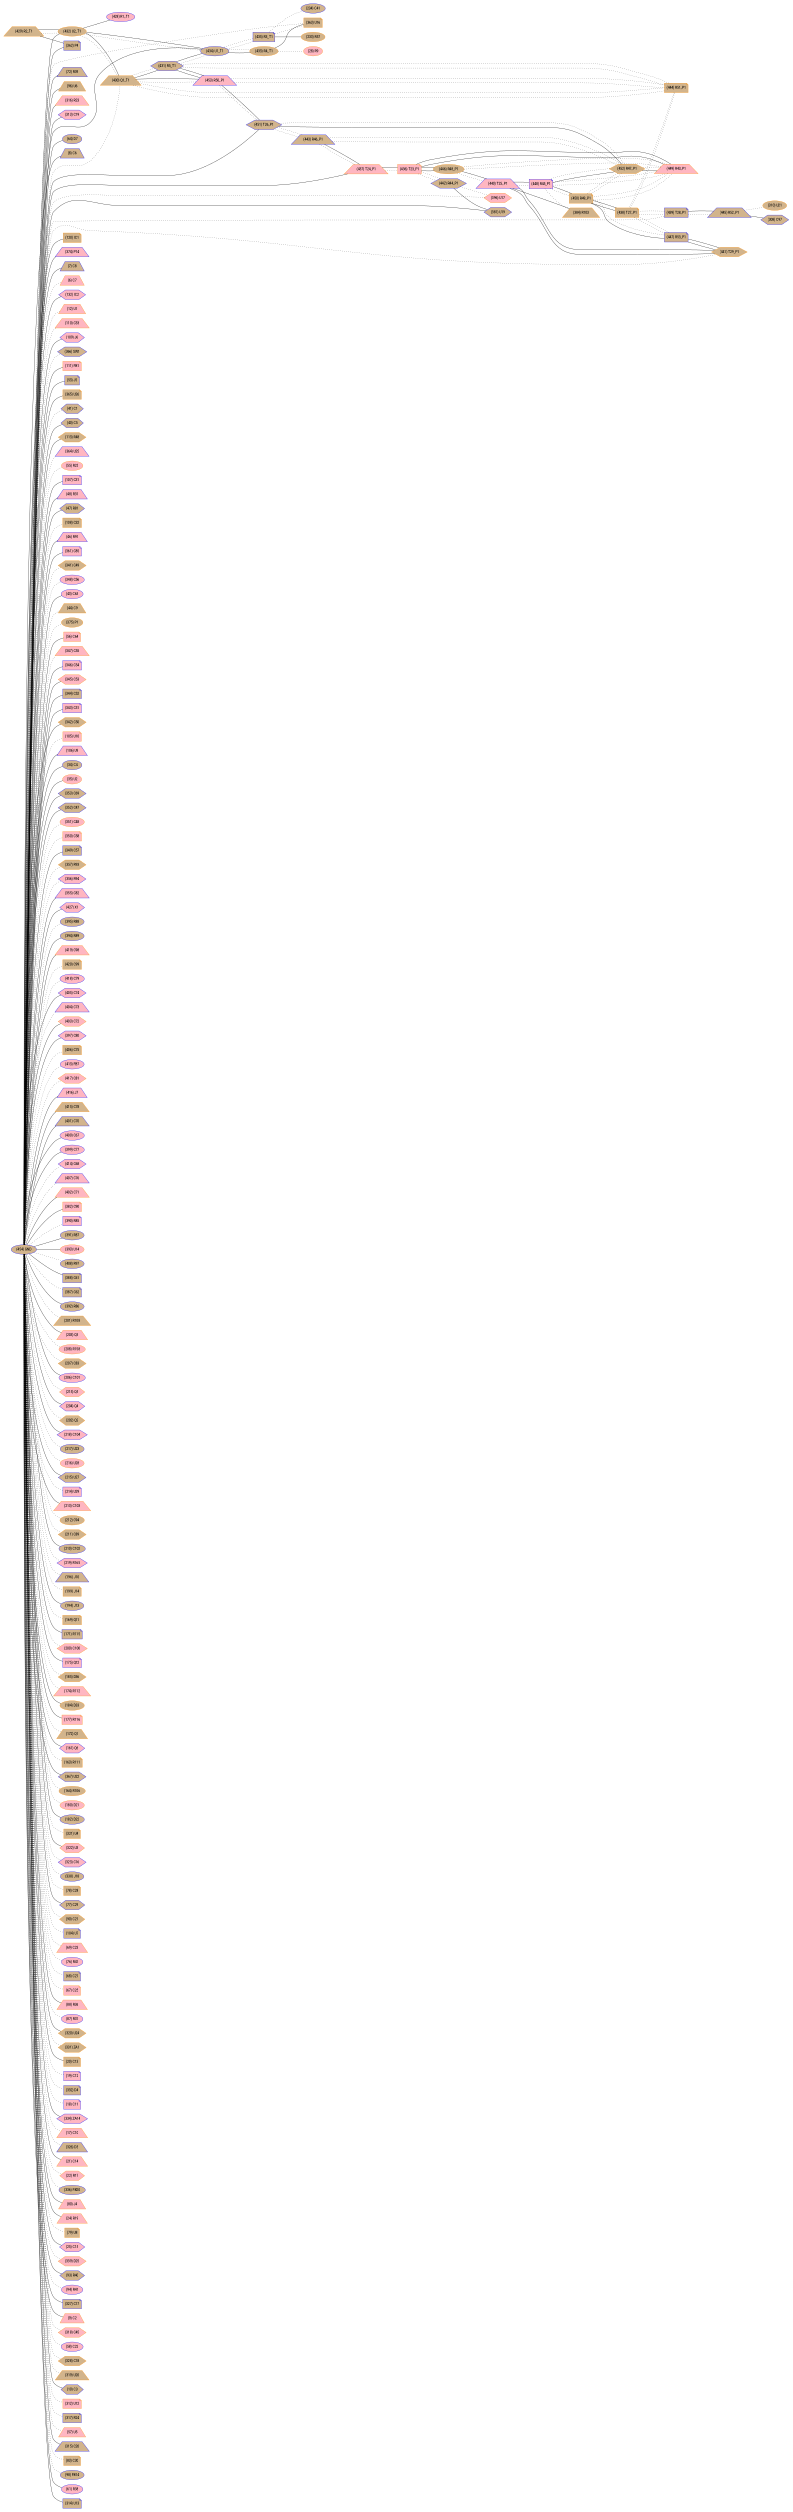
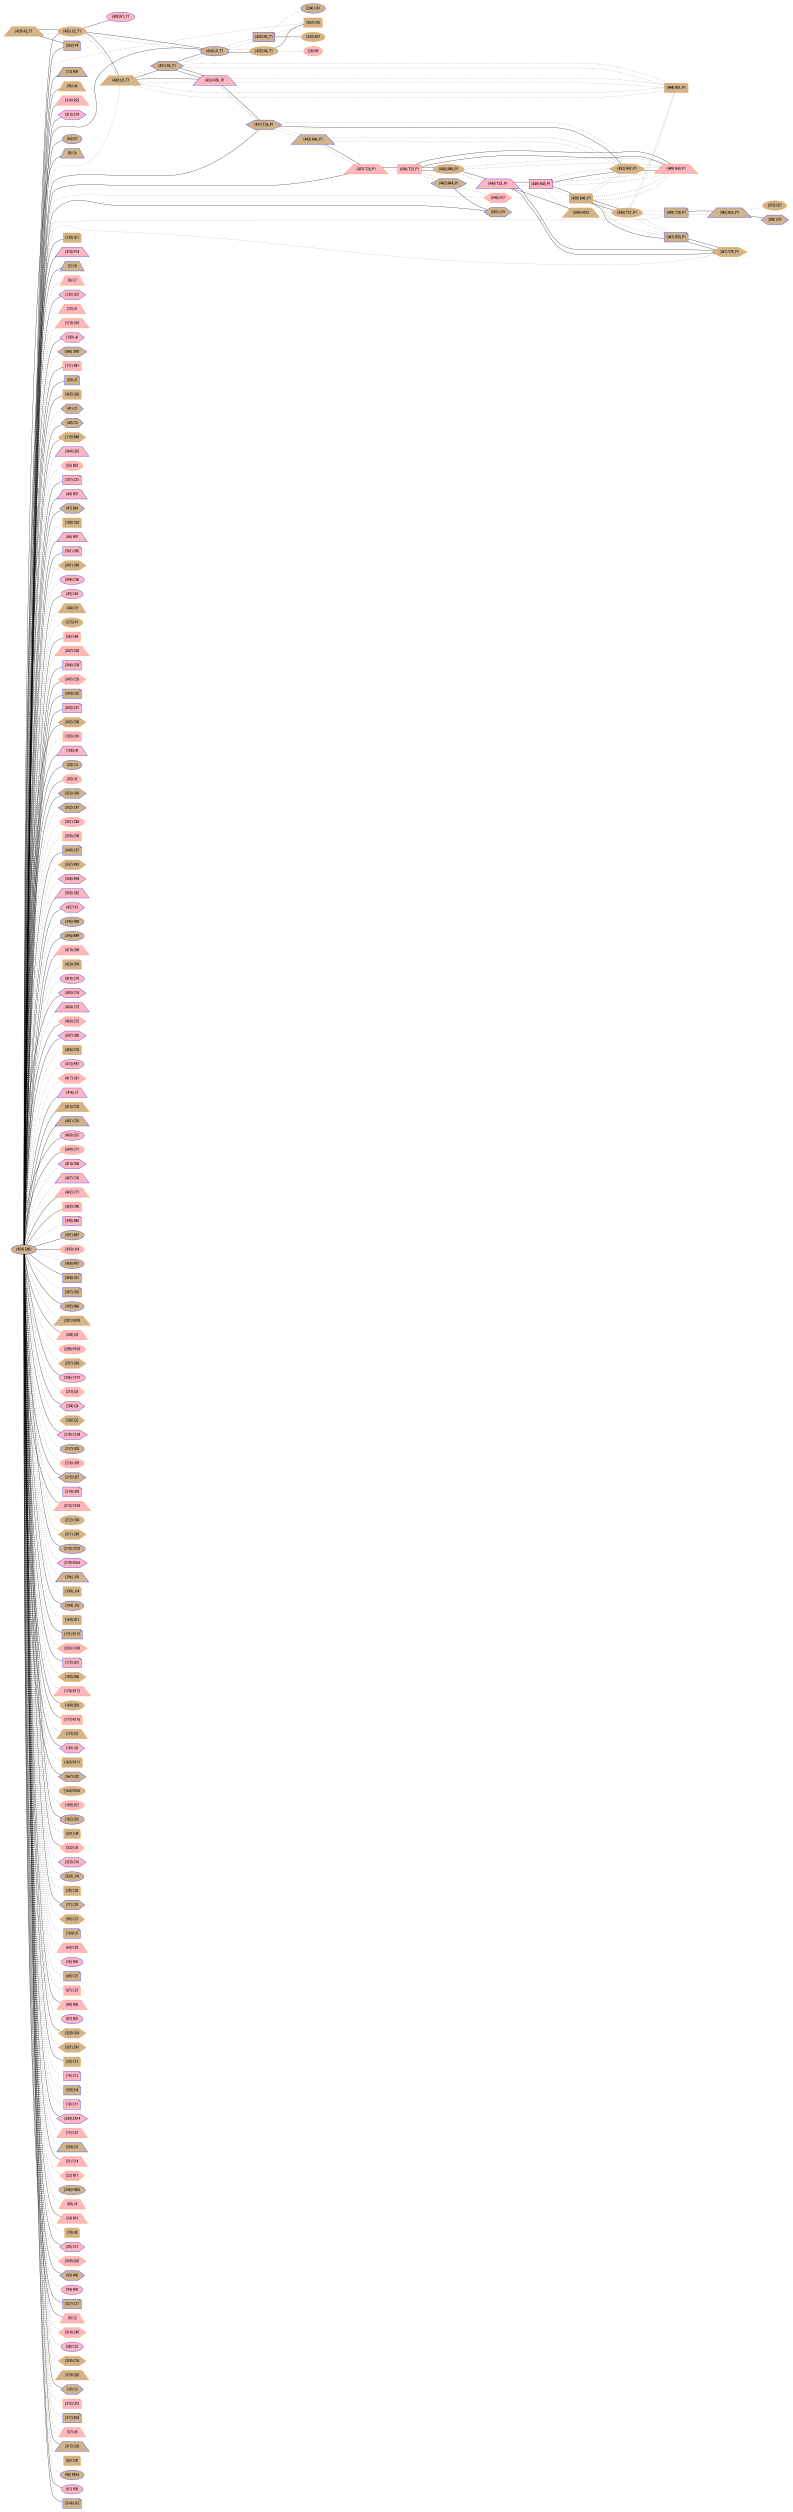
  graph {
    fontname="Roboto Condensed"
    rankdir=LR
    node [color=blue fillcolor=tan fontname="Roboto Condensed" shape=hexagon style=filled]
    edge [fontname="Roboto Condensed" style=dotted]
    n1 [color=darkorange label="(429) R2_T1" shape=trapezium]
    n2 [label="(362) P4" shape=note]
    n3 [color=darkorange label="(432) U2_T1" shape=ellipse]
    n4 [color=darkorange label="(430) Q1_T1" shape=trapezium]
    n5 [label="(434) U1_T1" shape=ellipse]
    n6 [fillcolor=lightpink label="(428) R1_T1" shape=ellipse]
    n7 [color=darkorange label="(444) R51_P1" shape=note]
    n8 [fillcolor=lightpink label="(453) R50_P1" shape=trapezium]
    n9 [label="(431) R5_T1"]
    n10 [color=darkorange label="(433) R4_T1" shape=ellipse]
    n11 [label="(435) R3_T1" shape=note]
-   n12 [color=darkorange label="(438) T27_P1" shape=note]
+   n12 [color=darkorange label="(438) T27_P1" shape=ellipse]
    n13 [label="(451) T26_P1"]
    n14 [color=darkorange label="(450) R49_P1" shape=note]
    n15 [label="(439) T28_P1" shape=note]
    n16 [label="(447) R53_P1" shape=note]
    n17 [color=darkorange label="(452) R47_P1"]
    n18 [label="(443) R46_P1" shape=trapezium]
    n19 [color=darkorange label="(363) U16" shape=note]
    n20 [color=darkorange fillcolor=lightpink label="(28) R9" shape=ellipse]
    n21 [color=darkorange label="(233) R57" shape=ellipse]
    n22 [label="(234) C41" shape=ellipse]
    n23 [color=darkorange fillcolor=lightpink label="(436) T23_P1" shape=note]
    n24 [color=darkorange label="(446) R48_P1" shape=ellipse]
    n25 [color=darkorange fillcolor=lightpink label="(449) R43_P1" shape=trapezium]
    n26 [color=darkorange fillcolor=lightpink label="(437) T24_P1" shape=trapezium]
    n27 [label="(442) R44_P1"]
    n28 [fillcolor=lightpink label="(440) T25_P1" shape=trapezium]
    n29 [fillcolor=lightpink label="(448) R45_P1" shape=note]
    n30 [color=darkorange fillcolor=lightpink label="(396) U17"]
    n31 [label="(381) U19"]
    n32 [color=darkorange label="(441) T29_P1"]
    n33 [color=darkorange label="(384) R103" shape=trapezium]
    n34 [label="(445) R52_P1" shape=trapezium]
    n35 [color=darkorange label="(310) U21" shape=ellipse]
    n36 [label="(308) C97"]
    n37 [label="(454) GND" shape=ellipse]
    n38 [color=darkorange label="(120) IC1" shape=note]
    n39 [fillcolor=lightpink label="(374) P14" shape=trapezium]
    n40 [label="(7) C8" shape=trapezium]
    n41 [color=darkorange fillcolor=lightpink label="(6) C7" shape=trapezium]
    n42 [fillcolor=lightpink label="(132) IC2"]
    n43 [color=darkorange fillcolor=lightpink label="(12) U1" shape=trapezium]
    n44 [color=darkorange fillcolor=lightpink label="(110) C33" shape=trapezium]
    n45 [fillcolor=lightpink label="(109) J6"]
    n46 [label="(366) SW1"]
    n47 [color=darkorange fillcolor=lightpink label="(111) FB1" shape=note]
    n48 [label="(53) J5" shape=note]
    n49 [color=darkorange label="(365) U26" shape=note]
    n50 [label="(41) C1"]
    n51 [label="(40) C5"]
    n52 [color=darkorange label="(113) R48"]
    n53 [fillcolor=lightpink label="(364) U25" shape=trapezium]
    n54 [color=darkorange fillcolor=lightpink label="(55) R25" shape=ellipse]
    n55 [fillcolor=lightpink label="(107) C31" shape=note]
    n56 [fillcolor=lightpink label="(48) R31" shape=trapezium]
    n57 [label="(47) R81"]
    n58 [color=darkorange label="(108) C32" shape=note]
    n59 [fillcolor=lightpink label="(46) R91" shape=trapezium]
    n60 [fillcolor=lightpink label="(361) C85" shape=note]
    n61 [color=darkorange label="(341) C49"]
    n62 [fillcolor=lightpink label="(348) C56" shape=ellipse]
    n63 [fillcolor=lightpink label="(43) C63" shape=ellipse]
    n64 [color=darkorange label="(44) C9" shape=trapezium]
    n65 [color=darkorange label="(375) P1" shape=ellipse]
    n66 [color=darkorange fillcolor=lightpink label="(56) C64" shape=note]
    n67 [color=darkorange fillcolor=lightpink label="(347) C55" shape=trapezium]
    n68 [fillcolor=lightpink label="(346) C54" shape=note]
    n69 [color=darkorange fillcolor=lightpink label="(345) C53"]
    n70 [label="(344) C52" shape=note]
    n71 [fillcolor=lightpink label="(343) C51" shape=note]
    n72 [color=darkorange label="(342) C50"]
    n73 [color=darkorange fillcolor=lightpink label="(105) U10" shape=note]
    n74 [fillcolor=lightpink label="(106) U9" shape=trapezium]
    n75 [label="(34) C4" shape=ellipse]
    n76 [color=darkorange fillcolor=lightpink label="(35) U2" shape=ellipse]
    n77 [label="(353) C69"]
    n78 [label="(352) C47"]
    n79 [color=darkorange fillcolor=lightpink label="(351) C48" shape=ellipse]
    n80 [color=darkorange fillcolor=lightpink label="(350) C58" shape=note]
    n81 [label="(349) C57" shape=note]
    n82 [color=darkorange label="(357) R93"]
    n83 [fillcolor=lightpink label="(356) R94"]
    n84 [fillcolor=lightpink label="(355) C82" shape=trapezium]
    n85 [fillcolor=lightpink label="(427) X1"]
    n86 [label="(395) R88" shape=ellipse]
    n87 [label="(394) R89" shape=ellipse]
    n88 [color=darkorange fillcolor=lightpink label="(419) C98" shape=trapezium]
    n89 [color=darkorange label="(420) C99" shape=note]
    n90 [fillcolor=lightpink label="(418) C79" shape=ellipse]
    n91 [fillcolor=lightpink label="(405) C74"]
    n92 [fillcolor=lightpink label="(404) C73" shape=trapezium]
    n93 [color=darkorange fillcolor=lightpink label="(403) C72"]
    n94 [fillcolor=lightpink label="(397) C80"]
    n95 [color=darkorange label="(406) C75" shape=note]
    n96 [fillcolor=lightpink label="(413) FB7" shape=ellipse]
    n97 [color=darkorange fillcolor=lightpink label="(417) C81"]
    n98 [fillcolor=lightpink label="(416) J7" shape=trapezium]
    n99 [color=darkorange label="(415) C78" shape=trapezium]
    n100 [label="(401) C70" shape=trapezium]
    n101 [fillcolor=lightpink label="(400) C67" shape=ellipse]
-   n102 [fillcolor=lightpink label="(399) C77" shape=ellipse]
+   n102 [color=darkorange fillcolor=lightpink label="(399) C77" shape=ellipse]
    n103 [fillcolor=lightpink label="(414) C68"]
    n104 [fillcolor=lightpink label="(407) C76" shape=trapezium]
    n105 [color=darkorange fillcolor=lightpink label="(402) C71" shape=trapezium]
    n106 [color=darkorange fillcolor=lightpink label="(382) C90" shape=note]
    n107 [fillcolor=lightpink label="(390) R85" shape=note]
    n108 [label="(391) R87" shape=ellipse]
    n109 [color=darkorange fillcolor=lightpink label="(393) U14" shape=ellipse]
    n110 [label="(408) R97" shape=ellipse]
    n111 [label="(388) C61" shape=note]
    n112 [label="(387) C62" shape=note]
    n113 [label="(392) R86" shape=ellipse]
    n114 [color=darkorange label="(201) R108" shape=trapezium]
    n115 [color=darkorange fillcolor=lightpink label="(203) Q3" shape=trapezium]
    n116 [color=darkorange fillcolor=lightpink label="(208) R158" shape=ellipse]
    n117 [color=darkorange label="(207) C83"]
    n118 [fillcolor=lightpink label="(206) C101" shape=ellipse]
    n119 [color=darkorange fillcolor=lightpink label="(215) Q5"]
    n120 [fillcolor=lightpink label="(204) Q4"]
    n121 [color=darkorange label="(202) Q2"]
    n122 [fillcolor=lightpink label="(218) C104"]
    n123 [label="(217) U23" shape=ellipse]
    n124 [color=darkorange fillcolor=lightpink label="(216) U28" shape=ellipse]
    n125 [label="(215) U27"]
    n126 [fillcolor=lightpink label="(214) U29" shape=note]
    n127 [color=darkorange fillcolor=lightpink label="(213) C103" shape=trapezium]
    n128 [color=darkorange label="(212) C94" shape=ellipse]
    n129 [color=darkorange label="(211) C89"]
    n130 [label="(210) C102" shape=ellipse]
    n131 [fillcolor=lightpink label="(219) R165"]
    n132 [label="(196) J10" shape=trapezium]
    n133 [color=darkorange label="(199) J14" shape=note]
    n134 [label="(194) J13" shape=ellipse]
    n135 [color=darkorange label="(169) Q11" shape=note]
    n136 [label="(171) R115" shape=note]
    n137 [color=darkorange fillcolor=lightpink label="(200) C100"]
    n138 [fillcolor=lightpink label="(175) Q12" shape=note]
    n139 [color=darkorange label="(185) D36"]
    n140 [color=darkorange fillcolor=lightpink label="(174) R112" shape=trapezium]
    n141 [color=darkorange label="(184) D33" shape=ellipse]
    n142 [color=darkorange fillcolor=lightpink label="(177) R116" shape=note]
    n143 [color=darkorange label="(172) Q7" shape=trapezium]
    n144 [fillcolor=lightpink label="(161) Q6"]
    n145 [color=darkorange label="(163) R111" shape=note]
    n146 [label="(367) U22"]
    n147 [color=darkorange label="(164) R106" shape=ellipse]
    n148 [color=darkorange fillcolor=lightpink label="(180) D21" shape=ellipse]
    n149 [label="(182) D22" shape=ellipse]
    n150 [color=darkorange label="(321) U4" shape=note]
    n151 [color=darkorange fillcolor=lightpink label="(322) U3"]
    n152 [fillcolor=lightpink label="(323) C16"]
    n153 [label="(338) J18" shape=ellipse]
    n154 [color=darkorange label="(78) C28" shape=note]
    n155 [label="(77) C29"]
    n156 [color=darkorange label="(90) C21"]
    n157 [label="(104) U7" shape=note]
    n158 [color=darkorange fillcolor=lightpink label="(69) C23" shape=trapezium]
    n159 [fillcolor=lightpink label="(76) R47" shape=ellipse]
    n160 [label="(68) C27" shape=note]
    n161 [color=darkorange fillcolor=lightpink label="(67) C25" shape=note]
    n162 [color=darkorange fillcolor=lightpink label="(88) R36" shape=trapezium]
    n163 [fillcolor=lightpink label="(87) R37" shape=ellipse]
    n164 [color=darkorange label="(320) U24"]
    n165 [color=darkorange label="(331) ZA1"]
    n166 [color=darkorange label="(20) C13" shape=note]
    n167 [fillcolor=lightpink label="(19) C12" shape=note]
    n168 [label="(332) D4" shape=note]
    n169 [fillcolor=lightpink label="(18) C11" shape=note]
    n170 [fillcolor=lightpink label="(334) ZA14"]
    n171 [color=darkorange fillcolor=lightpink label="(17) C10" shape=trapezium]
    n172 [label="(326) D3" shape=trapezium]
    n173 [color=darkorange fillcolor=lightpink label="(21) C14" shape=trapezium]
    n174 [color=darkorange fillcolor=lightpink label="(22) R17"]
    n175 [label="(336) FB20" shape=ellipse]
    n176 [color=darkorange fillcolor=lightpink label="(80) J4" shape=trapezium]
    n177 [color=darkorange fillcolor=lightpink label="(24) R19" shape=trapezium]
    n178 [color=darkorange label="(79) U8" shape=note]
    n179 [fillcolor=lightpink label="(25) C15"]
    n180 [color=darkorange fillcolor=lightpink label="(339) D25"]
    n181 [label="(93) R40"]
    n182 [fillcolor=lightpink label="(94) R41" shape=ellipse]
    n183 [label="(327) C17" shape=note]
    n184 [color=darkorange fillcolor=lightpink label="(9) C2" shape=trapezium]
    n185 [color=darkorange fillcolor=lightpink label="(318) C45"]
    n186 [fillcolor=lightpink label="(58) C22" shape=ellipse]
    n187 [color=darkorange label="(328) C18"]
    n188 [color=darkorange label="(319) U20" shape=trapezium]
    n189 [label="(10) C3"]
    n190 [color=darkorange fillcolor=lightpink label="(312) U12" shape=note]
    n191 [label="(317) R24" shape=note]
    n192 [color=darkorange fillcolor=lightpink label="(57) U5" shape=trapezium]
    n193 [label="(315) C20" shape=trapezium]
    n194 [color=darkorange label="(83) C30" shape=note]
    n195 [label="(98) FB14" shape=ellipse]
    n196 [fillcolor=lightpink label="(61) R38" shape=ellipse]
    n197 [label="(314) U13" shape=note]
    n198 [label="(72) R39" shape=trapezium]
    n199 [color=darkorange label="(96) U6" shape=trapezium]
    n200 [color=darkorange fillcolor=lightpink label="(316) R23" shape=trapezium]
    n201 [fillcolor=lightpink label="(313) C19"]
    n202 [label="(64) D7" shape=ellipse]
    n203 [label="(8) C6" shape=trapezium]
    n1 -- n2 [style=solid]
    n1 -- n3
    n3 -- n1 [style=solid]
    n3 -- n4
    n3 -- n5
    n3 -- n6 [style=solid]
    n4 -- n3 [style=solid]
    n4 -- n7
    n4 -- n8
    n4 -- n9 [style=solid]
    n5 -- n3 [style=solid]
    n5 -- n9 [style=solid]
    n5 -- n10 [style=solid]
    n5 -- n11
    n7 -- n4
    n7 -- n8
    n7 -- n9
    n7 -- n12
    n8 -- n4 [style=solid]
    n8 -- n7
    n8 -- n9 [style=solid]
    n8 -- n13
    n9 -- n4
    n9 -- n5
    n9 -- n7
    n9 -- n8 [style=solid]
    n10 -- n5
    n10 -- n19 [style=solid]
    n10 -- n20
    n11 -- n5
    n11 -- n19
    n11 -- n21 [style=solid]
    n11 -- n22
    n12 -- n7
    n12 -- n14 [style=solid]
    n12 -- n15
    n12 -- n16
    n13 -- n8 [style=solid]
    n13 -- n17 [style=solid]
    n13 -- n18
    n14 -- n12 [style=solid]
    n14 -- n16 [style=solid]
    n14 -- n17
    n14 -- n25
    n14 -- n29 [style=solid]
    n15 -- n12
    n15 -- n34
    n16 -- n12
    n16 -- n14
    n16 -- n32 [style=solid]
    n17 -- n13
    n17 -- n14
    n17 -- n18
    n17 -- n25 [style=solid]
    n17 -- n29
    n18 -- n13
    n18 -- n17
    n18 -- n26
    n23 -- n24 [style=solid]
    n23 -- n25 [style=solid]
    n23 -- n26 [style=solid]
    n23 -- n27
    n24 -- n23 [style=solid]
    n24 -- n25
    n24 -- n28
    n25 -- n14
    n25 -- n17
    n25 -- n23 [style=solid]
    n25 -- n24
    n25 -- n29
    n26 -- n18 [style=solid]
    n26 -- n23
    n27 -- n23
    n27 -- n30
    n27 -- n31 [style=solid]
    n28 -- n24 [style=solid]
    n28 -- n29
    n28 -- n32 [style=solid]
    n28 -- n33 [style=solid]
    n29 -- n14
    n29 -- n17 [style=solid]
    n29 -- n25
    n29 -- n28 [style=solid]
    n29 -- n33
    n32 -- n16 [style=solid]
    n32 -- n28 [style=solid]
    n34 -- n15 [style=solid]
    n34 -- n35
    n34 -- n36 [style=solid]
    n37 -- n2 [style=solid]
    n37 -- n3 [style=solid]
    n37 -- n4
    n37 -- n5 [style=solid]
    n37 -- n13 [style=solid]
    n37 -- n15
    n37 -- n19
    n37 -- n26 [style=solid]
    n37 -- n30
    n37 -- n31 [style=solid]
    n37 -- n32
    n37 -- n38 [style=solid]
    n37 -- n39 [style=solid]
    n37 -- n40 [style=solid]
    n37 -- n41
    n37 -- n42 [style=solid]
    n37 -- n43
    n37 -- n44
    n37 -- n45 [style=solid]
    n37 -- n46
    n37 -- n47 [style=solid]
    n37 -- n48 [style=solid]
    n37 -- n49 [style=solid]
    n37 -- n50
    n37 -- n51 [style=solid]
    n37 -- n52 [style=solid]
    n37 -- n53
    n37 -- n54
    n37 -- n55 [style=solid]
    n37 -- n56 [style=solid]
    n37 -- n57 [style=solid]
    n37 -- n58
    n37 -- n59 [style=solid]
    n37 -- n60 [style=solid]
    n37 -- n61
    n37 -- n62
    n37 -- n63 [style=solid]
    n37 -- n64
    n37 -- n65
    n37 -- n66 [style=solid]
    n37 -- n67
    n37 -- n68 [style=solid]
    n37 -- n69 [style=solid]
    n37 -- n70 [style=solid]
    n37 -- n71 [style=solid]
    n37 -- n72 [style=solid]
    n37 -- n73
    n37 -- n74 [style=solid]
    n37 -- n75 [style=solid]
    n37 -- n76 [style=solid]
    n37 -- n77 [style=solid]
-   n37 -- n78 [style=solid]
+   n37 -- n78
    n37 -- n79
    n37 -- n80
    n37 -- n81 [style=solid]
    n37 -- n82
    n37 -- n83
    n37 -- n84 [style=solid]
    n37 -- n85 [style=solid]
    n37 -- n86
    n37 -- n87 [style=solid]
    n37 -- n88 [style=solid]
    n37 -- n89
    n37 -- n90
    n37 -- n91 [style=solid]
    n37 -- n92
    n37 -- n93 [style=solid]
    n37 -- n94 [style=solid]
    n37 -- n95
    n37 -- n96
    n37 -- n97
    n37 -- n98 [style=solid]
    n37 -- n99 [style=solid]
    n37 -- n100 [style=solid]
    n37 -- n101 [style=solid]
    n37 -- n102 [style=solid]
    n37 -- n103
    n37 -- n104
    n37 -- n105 [style=solid]
    n37 -- n106 [style=solid]
    n37 -- n107
    n37 -- n108 [style=solid]
    n37 -- n109 [style=solid]
    n37 -- n110
    n37 -- n111 [style=solid]
    n37 -- n112
    n37 -- n113 [style=solid]
    n37 -- n114
    n37 -- n115 [style=solid]
    n37 -- n116
    n37 -- n117
    n37 -- n118 [style=solid]
    n37 -- n119
    n37 -- n120 [style=solid]
    n37 -- n121
    n37 -- n122 [style=solid]
    n37 -- n123
    n37 -- n124
    n37 -- n125 [style=solid]
    n37 -- n126
    n37 -- n127 [style=solid]
    n37 -- n128
    n37 -- n129
    n37 -- n130 [style=solid]
    n37 -- n131
    n37 -- n132
    n37 -- n133
    n37 -- n134 [style=solid]
    n37 -- n135
    n37 -- n136 [style=solid]
    n37 -- n137
    n37 -- n138 [style=solid]
    n37 -- n139
    n37 -- n140
    n37 -- n141 [style=solid]
    n37 -- n142 [style=solid]
    n37 -- n143
    n37 -- n144 [style=solid]
    n37 -- n145
    n37 -- n146 [style=solid]
    n37 -- n147
    n37 -- n148
    n37 -- n149 [style=solid]
    n37 -- n150
    n37 -- n151 [style=solid]
    n37 -- n152
    n37 -- n153
    n37 -- n154
    n37 -- n155 [style=solid]
    n37 -- n156
    n37 -- n157
    n37 -- n158
    n37 -- n159
    n37 -- n160
    n37 -- n161
    n37 -- n162 [style=solid]
    n37 -- n163
    n37 -- n164 [style=solid]
    n37 -- n165
    n37 -- n166 [style=solid]
    n37 -- n167
    n37 -- n168
    n37 -- n169
    n37 -- n170 [style=solid]
    n37 -- n171
    n37 -- n172
    n37 -- n173 [style=solid]
    n37 -- n174
    n37 -- n175
-   n37 -- n176 [style=solid]
+   n37 -- n176
    n37 -- n177 [style=solid]
    n37 -- n178
    n37 -- n179 [style=solid]
    n37 -- n180
    n37 -- n181 [style=solid]
    n37 -- n182
    n37 -- n183 [style=solid]
    n37 -- n184 [style=solid]
    n37 -- n185
    n37 -- n186
    n37 -- n187
    n37 -- n188
    n37 -- n189 [style=solid]
    n37 -- n190
    n37 -- n191
    n37 -- n192
    n37 -- n193 [style=solid]
    n37 -- n194
    n37 -- n195
    n37 -- n196 [style=solid]
    n37 -- n197 [style=solid]
    n37 -- n198 [style=solid]
    n37 -- n199 [style=solid]
    n37 -- n200 [style=solid]
    n37 -- n201 [style=solid]
    n37 -- n202 [style=solid]
    n37 -- n203 [style=solid]
  }
